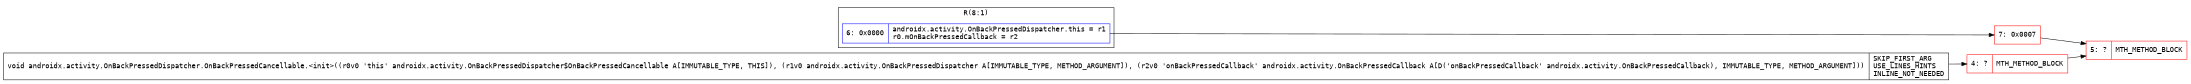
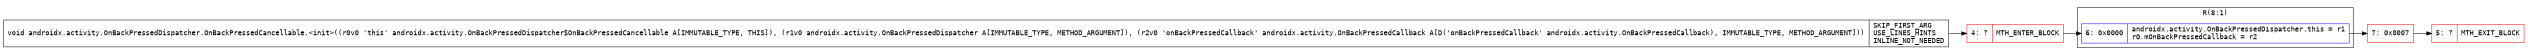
  digraph {
    fontname="DejaVu Sans Mono"
    rankdir=LR
    node [color=red fontname="DejaVu Sans Mono" shape=record]
    edge [fontname="DejaVu Sans Mono"]
    n1 [color=blue label="{6\:\ 0x0000|androidx.activity.OnBackPressedDispatcher.this = r1\lr0.mOnBackPressedCallback = r2\l}"]
    n2 [label="{7\:\ 0x0007}"]
-   n3 [label="{5\:\ ?|MTH_METHOD_BLOCK\l}"]
-   n4 [label="{4\:\ ?|MTH_METHOD_BLOCK\l}"]
+   n3 [label="{5\:\ ?|MTH_EXIT_BLOCK\l}"]
+   n4 [label="{4\:\ ?|MTH_ENTER_BLOCK\l}"]
    n5 [label="{void androidx.activity.OnBackPressedDispatcher.OnBackPressedCancellable.\<init\>((r0v0 'this' androidx.activity.OnBackPressedDispatcher$OnBackPressedCancellable A[IMMUTABLE_TYPE, THIS]), (r1v0 androidx.activity.OnBackPressedDispatcher A[IMMUTABLE_TYPE, METHOD_ARGUMENT]), (r2v0 'onBackPressedCallback' androidx.activity.OnBackPressedCallback A[D('onBackPressedCallback' androidx.activity.OnBackPressedCallback), IMMUTABLE_TYPE, METHOD_ARGUMENT]))  | SKIP_FIRST_ARG\lUSE_LINES_HINTS\lINLINE_NOT_NEEDED\l}" color=""]
    subgraph cluster_1 {
      label="R(8:1)"
      n1
    }
    n1 -> n2
    n2 -> n3
-   n4 -> n3
+   n4 -> n1
    n5 -> n4
  }
